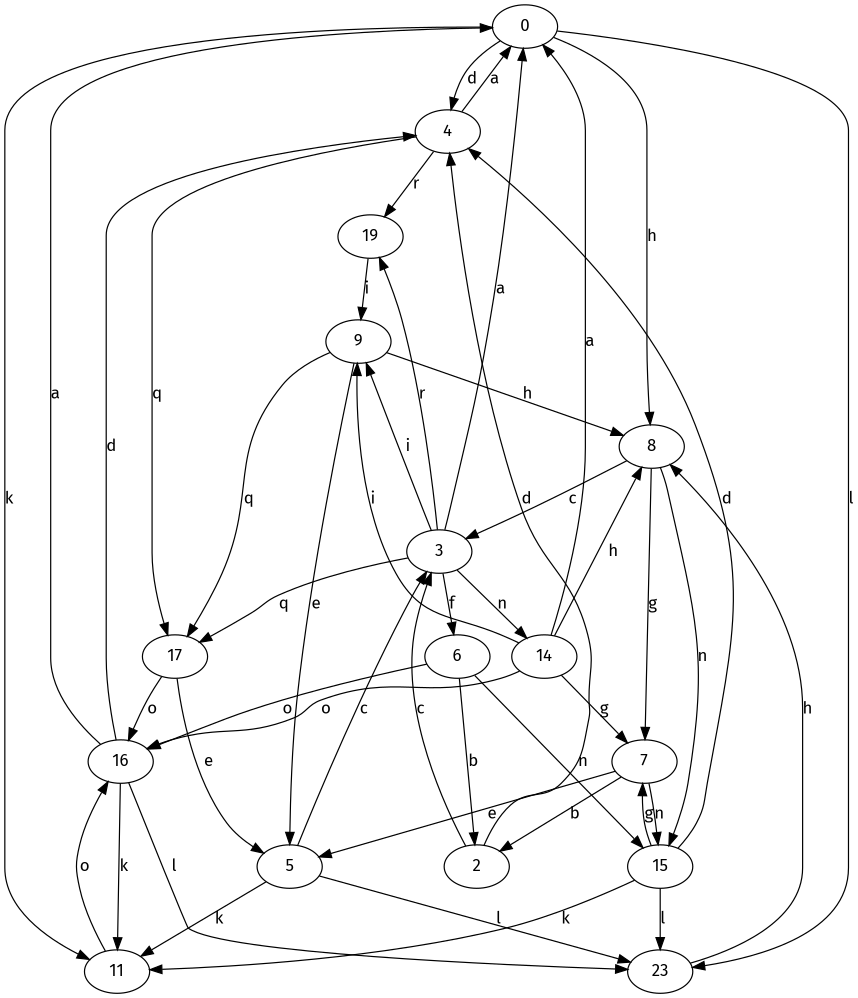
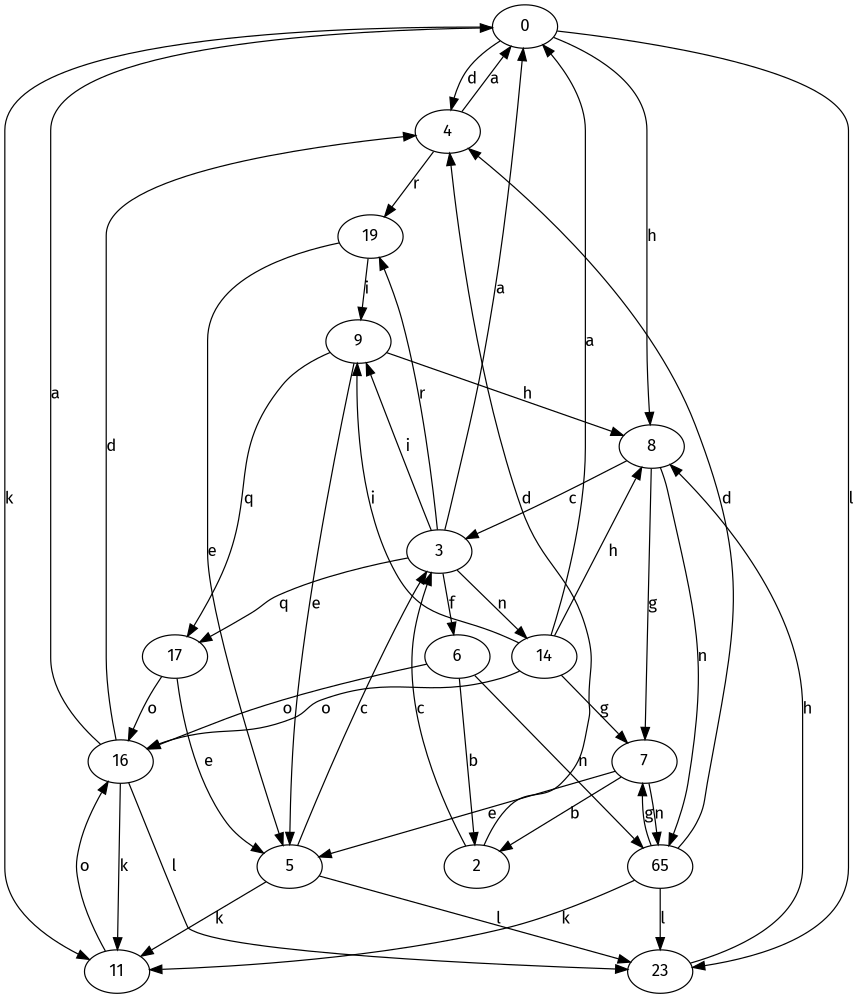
  strict digraph {
    fontname="Fira Sans"
    node [fontname="Fira Sans"]
    edge [fontname="Fira Sans"]
    0
    4
    8
    11
    n5 [label=23]
    17
    19
    3
-   15
+   15 [label=65]
    7
    16
    2
    6
    9
    14
    5
    0 -> 4 [label=d]
    0 -> 8 [label=h]
    0 -> 11 [label=k]
    0 -> n5 [label=l]
    4 -> 0 [label=a]
-   4 -> 17 [label=q]
    4 -> 19 [label=r]
    8 -> 3 [label=c]
    8 -> 15 [label=n]
    8 -> 7 [label=g]
    11 -> 16 [label=o]
    n5 -> 8 [label=h]
    17 -> 16 [label=o]
    17 -> 5 [label=e]
    19 -> 9 [label=i]
+   19 -> 5 [label=e]
    3 -> 0 [label=a]
    3 -> 17 [label=q]
    3 -> 19 [label=r]
    3 -> 6 [label=f]
    3 -> 9 [label=i]
    3 -> 14 [label=n]
    15 -> 4 [label=d]
    15 -> 11 [label=k]
    15 -> n5 [label=l]
    15 -> 7 [label=g]
    7 -> 15 [label=n]
    7 -> 2 [label=b]
    7 -> 5 [label=e]
    16 -> 0 [label=a]
    16 -> 4 [label=d]
    16 -> 11 [label=k]
    16 -> n5 [label=l]
    2 -> 4 [label=d]
    2 -> 3 [label=c]
    6 -> 15 [label=n]
    6 -> 16 [label=o]
    6 -> 2 [label=b]
    9 -> 8 [label=h]
    9 -> 17 [label=q]
    9 -> 5 [label=e]
    14 -> 0 [label=a]
    14 -> 8 [label=h]
    14 -> 7 [label=g]
    14 -> 16 [label=o]
    14 -> 9 [label=i]
    5 -> 11 [label=k]
    5 -> n5 [label=l]
    5 -> 3 [label=c]
  }
